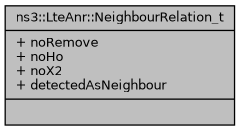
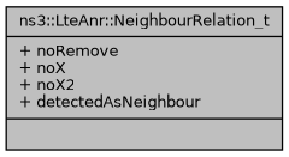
  digraph {
-   n1 [color=black fillcolor=grey75 fontcolor=black fontname=Helvetica fontsize=10 height=0.2 label="{ns3::LteAnr::NeighbourRelation_t\n|+ noRemove\l+ noHo\l+ noX2\l+ detectedAsNeighbour\l|}" shape=record style=filled width=0.4]
+   n1 [color=black fillcolor=grey75 fontcolor=black fontname=Helvetica fontsize=10 height=0.2 label="{ns3::LteAnr::NeighbourRelation_t\n|+ noRemove\l+ noX\l+ noX2\l+ detectedAsNeighbour\l|}" shape=record style=filled width=0.4]
  }
